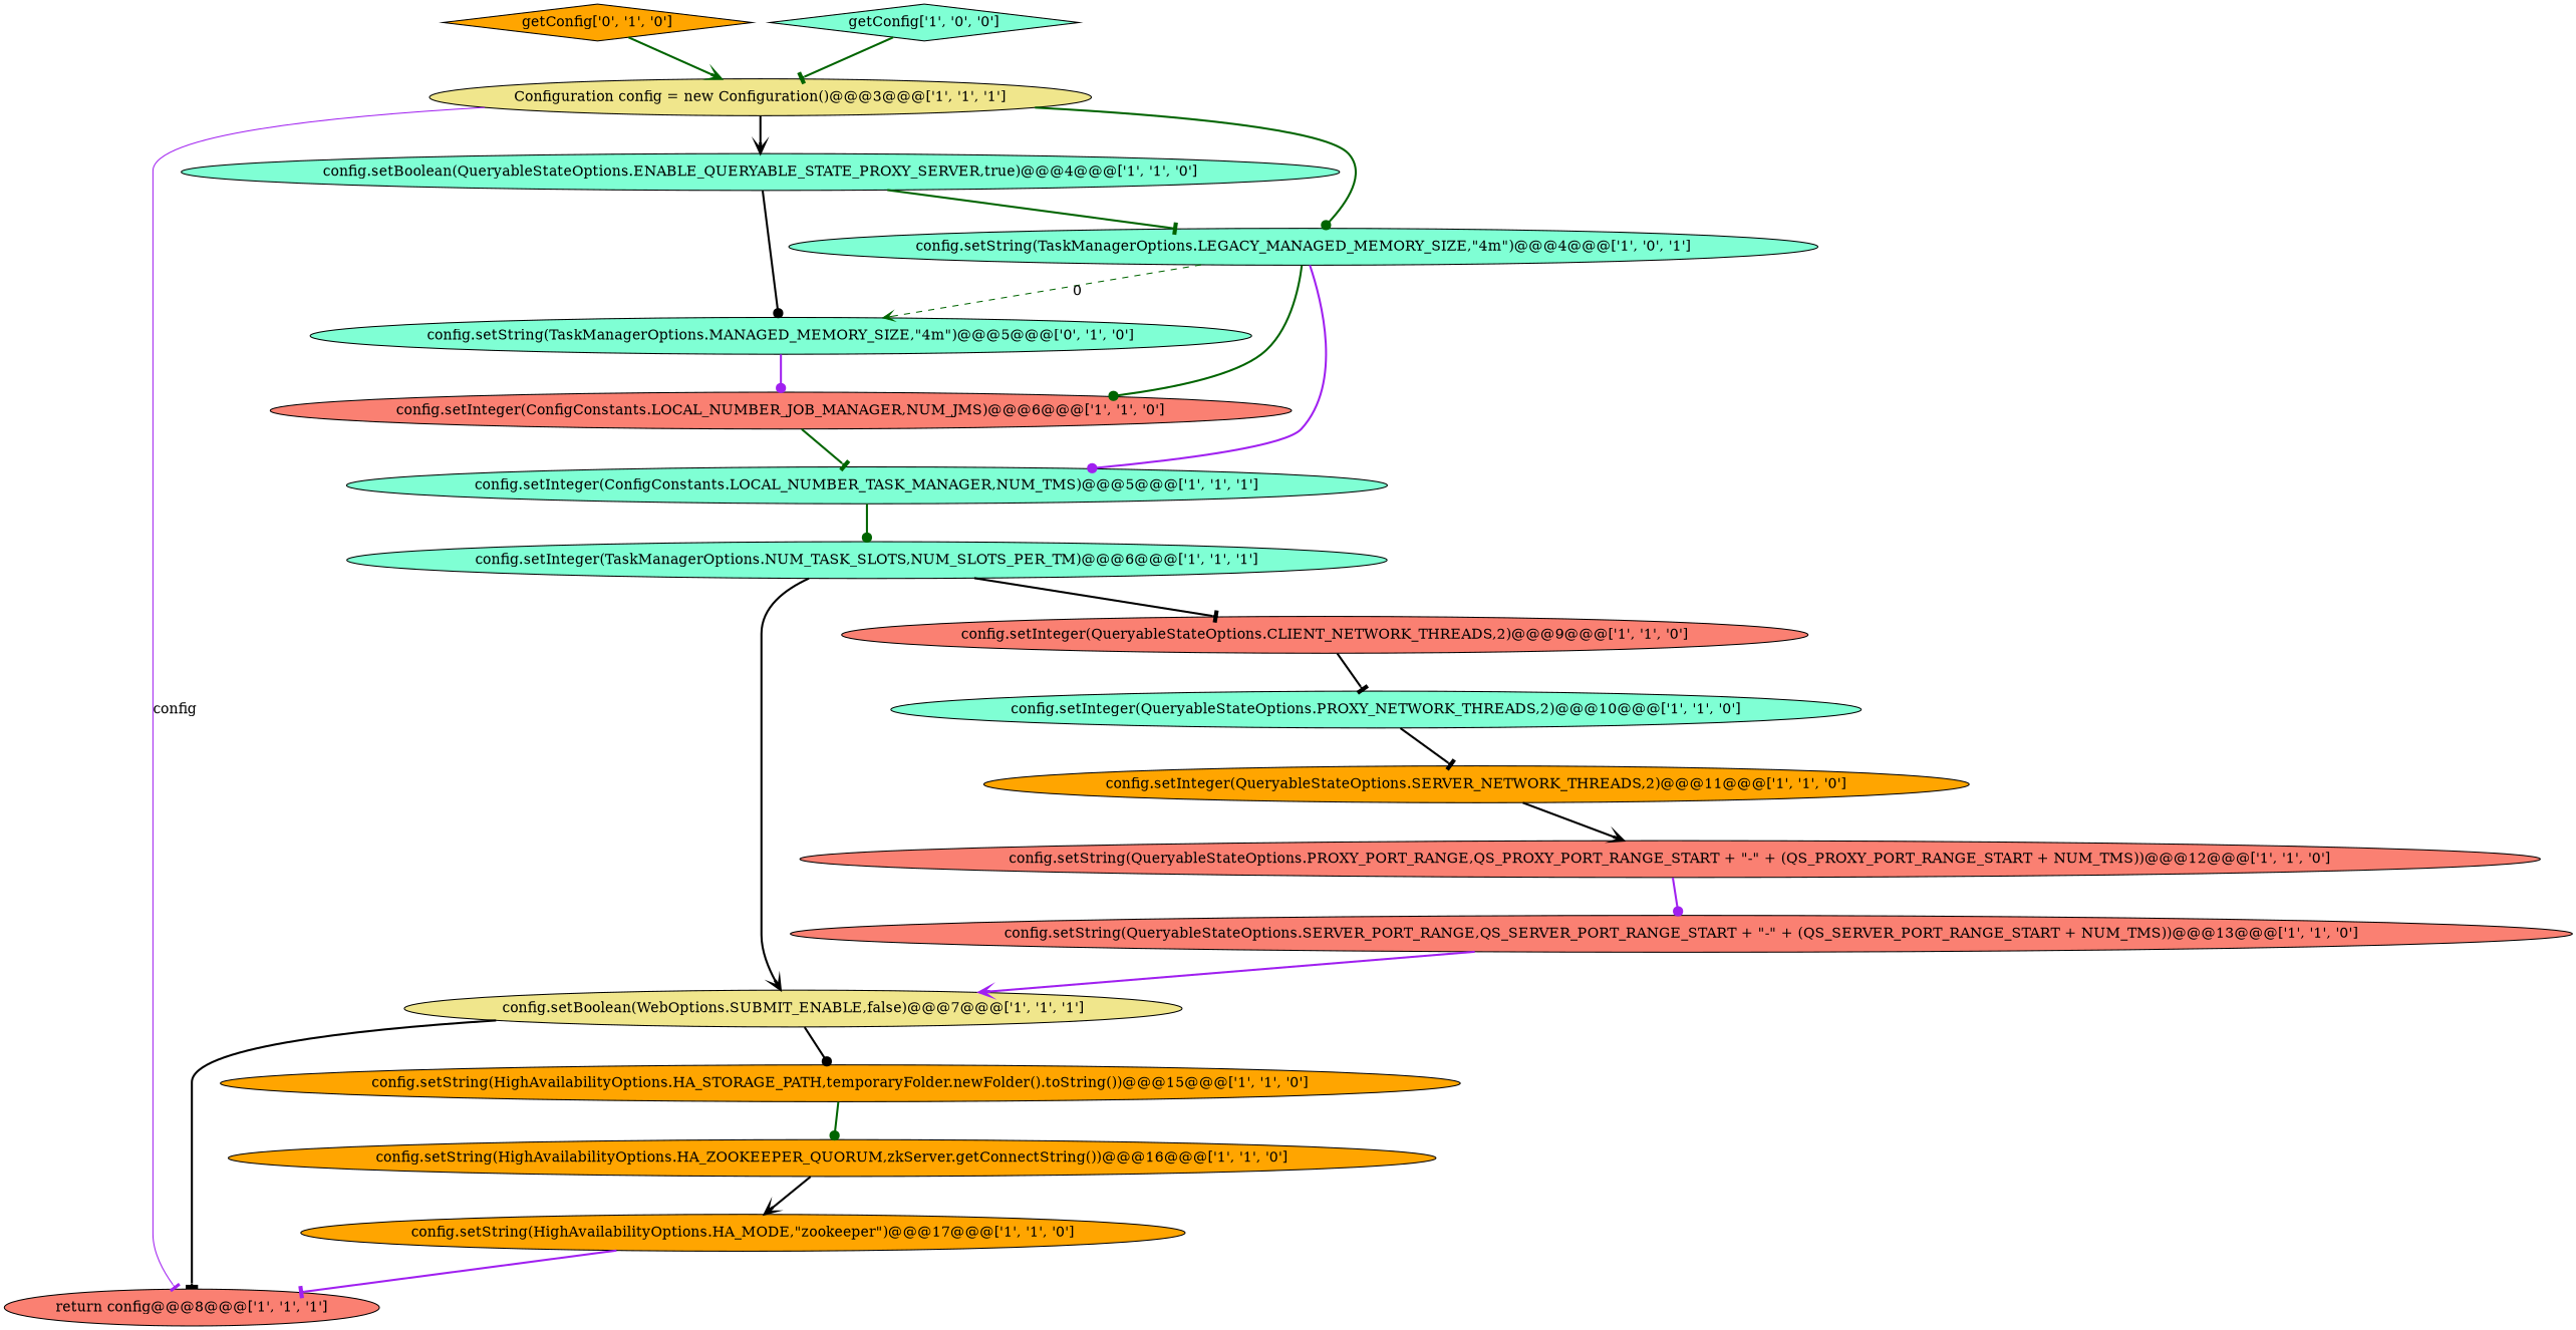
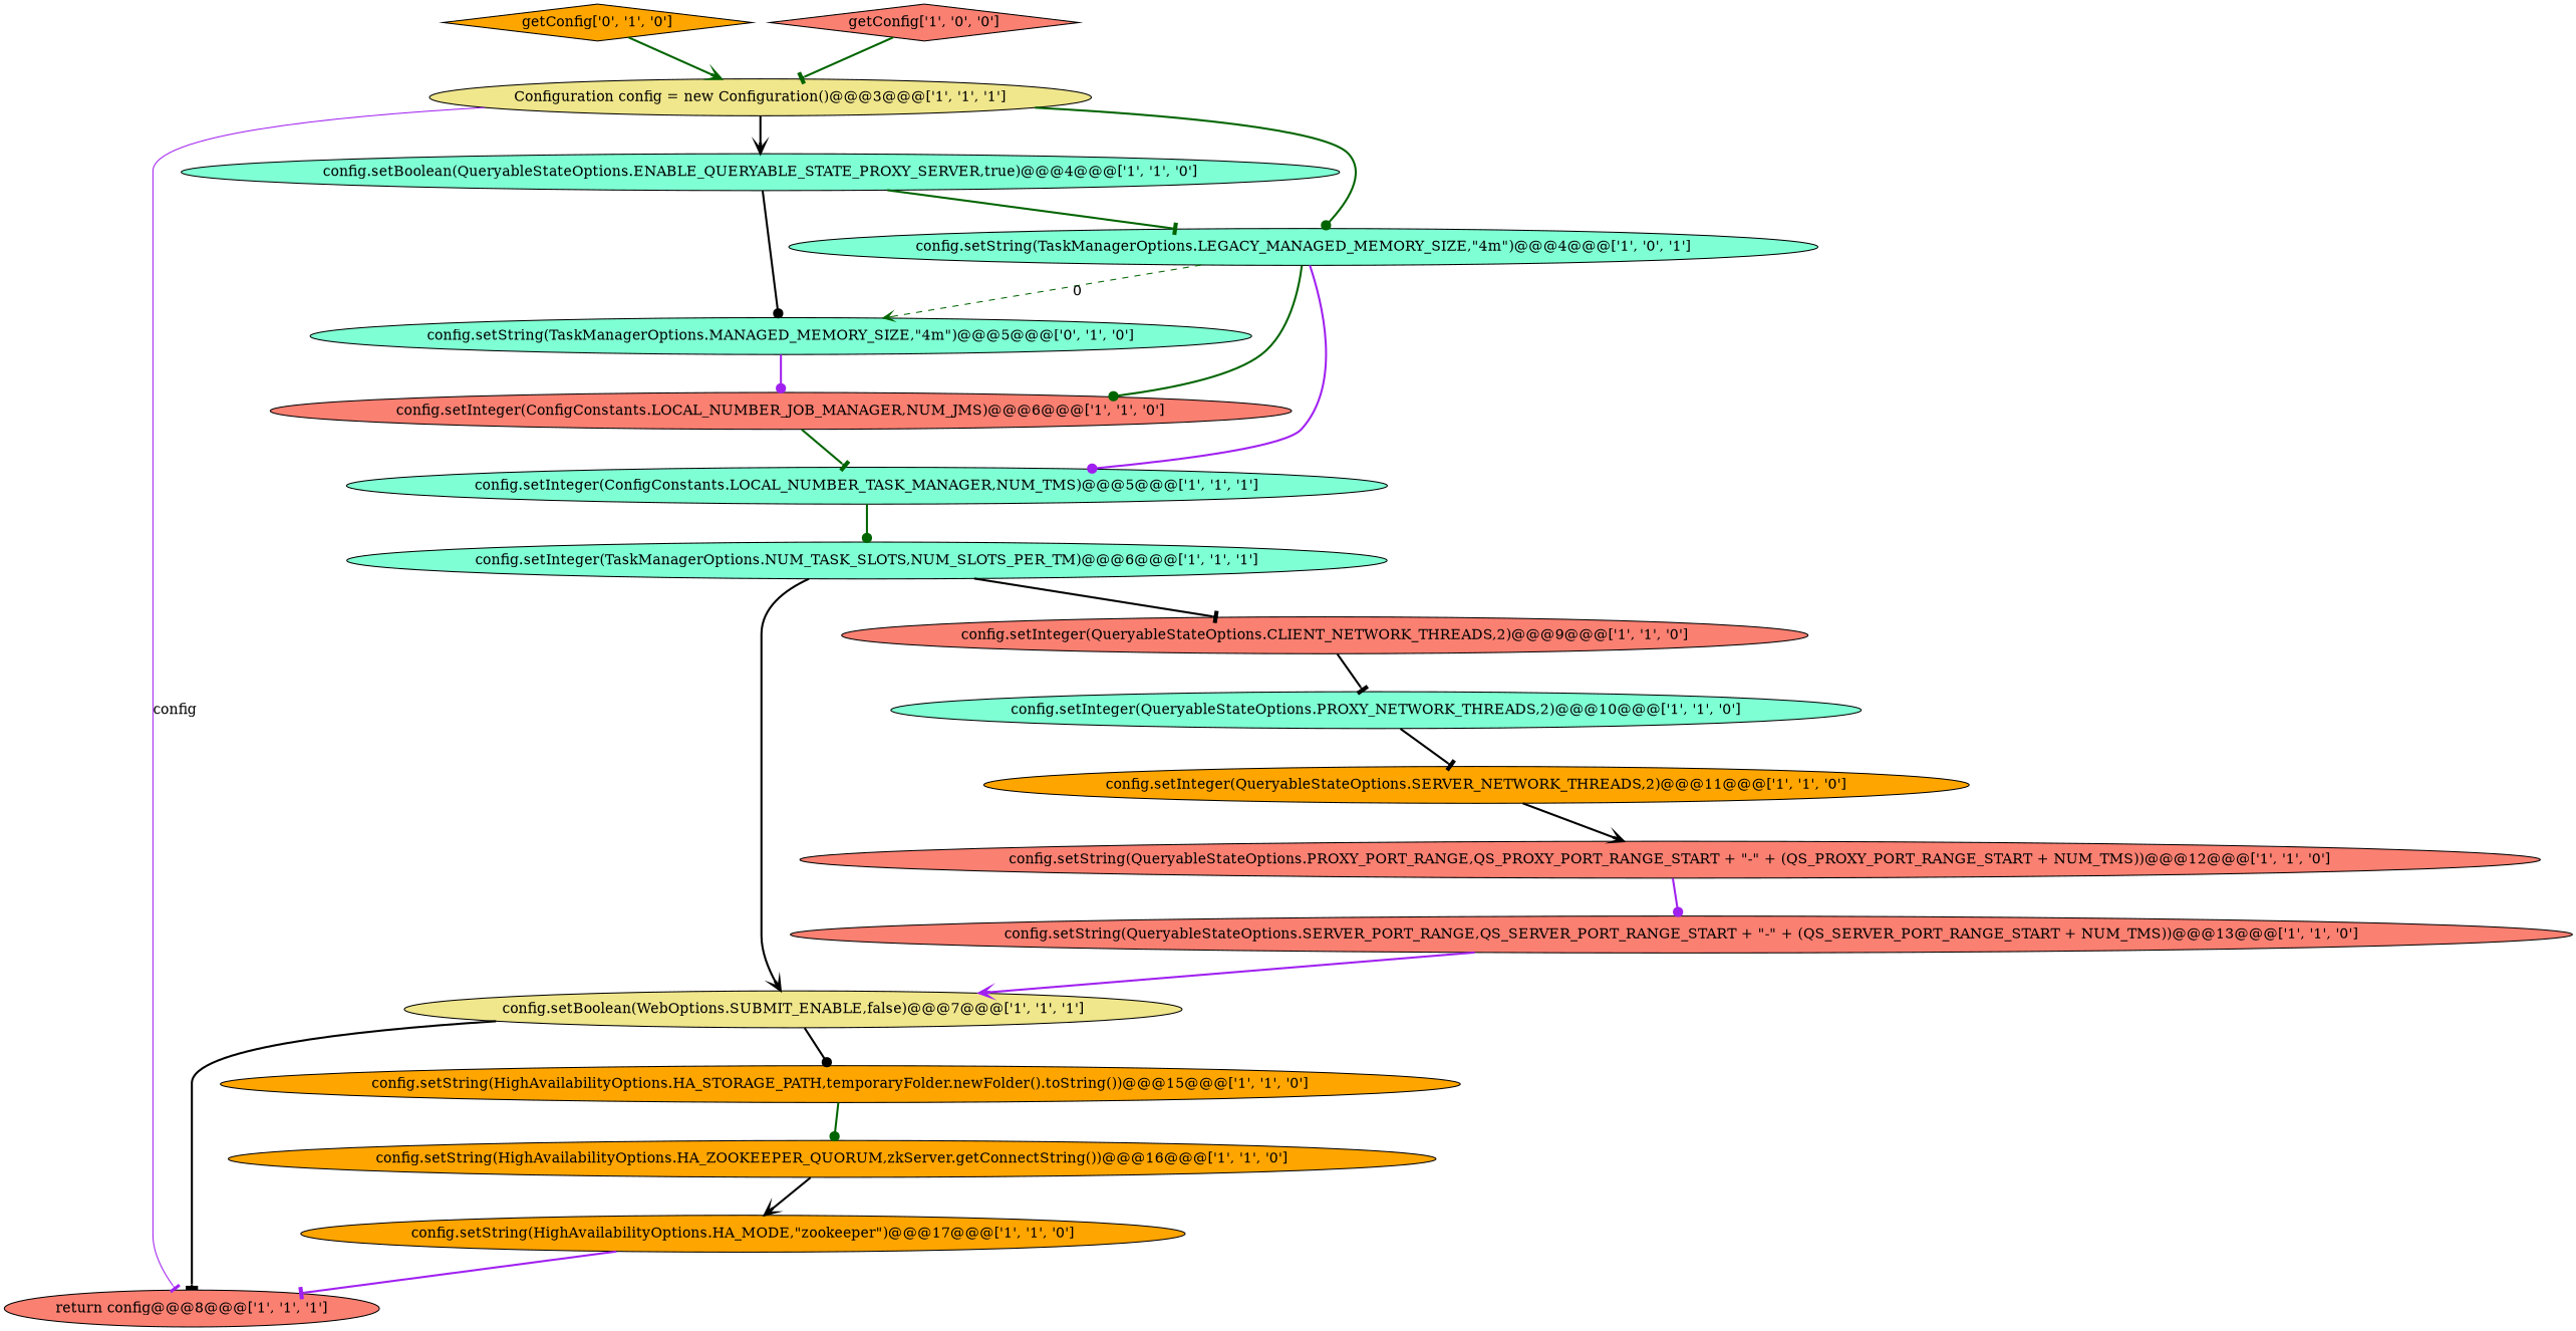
  digraph {
    fontname="DejaVu Serif"
    node [fillcolor=salmon fontname="DejaVu Serif" shape=ellipse style=filled]
    edge [arrowhead=dot color=black fontname="DejaVu Serif" style=bold]
    n1 [label="return config@@@8@@@['1', '1', '1']"]
    n2 [fillcolor=aquamarine label="config.setBoolean(QueryableStateOptions.ENABLE_QUERYABLE_STATE_PROXY_SERVER,true)@@@4@@@['1', '1', '0']"]
    n3 [fillcolor=aquamarine label="config.setString(TaskManagerOptions.MANAGED_MEMORY_SIZE,\"4m\")@@@5@@@['0', '1', '0']"]
    n4 [fillcolor=aquamarine label="config.setString(TaskManagerOptions.LEGACY_MANAGED_MEMORY_SIZE,\"4m\")@@@4@@@['1', '0', '1']"]
    n5 [label="config.setInteger(ConfigConstants.LOCAL_NUMBER_JOB_MANAGER,NUM_JMS)@@@6@@@['1', '1', '0']"]
    n6 [fillcolor=aquamarine label="config.setInteger(ConfigConstants.LOCAL_NUMBER_TASK_MANAGER,NUM_TMS)@@@5@@@['1', '1', '1']"]
    n7 [fillcolor=orange label="config.setString(HighAvailabilityOptions.HA_MODE,\"zookeeper\")@@@17@@@['1', '1', '0']"]
    n8 [label="config.setString(QueryableStateOptions.SERVER_PORT_RANGE,QS_SERVER_PORT_RANGE_START + \"-\" + (QS_SERVER_PORT_RANGE_START + NUM_TMS))@@@13@@@['1', '1', '0']"]
    n9 [fillcolor=khaki label="config.setBoolean(WebOptions.SUBMIT_ENABLE,false)@@@7@@@['1', '1', '1']"]
    n10 [fillcolor=orange label="config.setString(HighAvailabilityOptions.HA_STORAGE_PATH,temporaryFolder.newFolder().toString())@@@15@@@['1', '1', '0']"]
    n11 [fillcolor=aquamarine label="config.setInteger(QueryableStateOptions.PROXY_NETWORK_THREADS,2)@@@10@@@['1', '1', '0']"]
    n12 [fillcolor=orange label="config.setInteger(QueryableStateOptions.SERVER_NETWORK_THREADS,2)@@@11@@@['1', '1', '0']"]
    n13 [label="config.setString(QueryableStateOptions.PROXY_PORT_RANGE,QS_PROXY_PORT_RANGE_START + \"-\" + (QS_PROXY_PORT_RANGE_START + NUM_TMS))@@@12@@@['1', '1', '0']"]
    n14 [fillcolor=orange label="getConfig['0', '1', '0']" shape=diamond]
    n15 [fillcolor=khaki label="Configuration config = new Configuration()@@@3@@@['1', '1', '1']"]
-   n16 [fillcolor=aquamarine label="getConfig['1', '0', '0']" shape=diamond]
+   n16 [label="getConfig['1', '0', '0']" shape=diamond]
    n17 [fillcolor=aquamarine label="config.setInteger(TaskManagerOptions.NUM_TASK_SLOTS,NUM_SLOTS_PER_TM)@@@6@@@['1', '1', '1']"]
    n18 [fillcolor=orange label="config.setString(HighAvailabilityOptions.HA_ZOOKEEPER_QUORUM,zkServer.getConnectString())@@@16@@@['1', '1', '0']"]
    n19 [label="config.setInteger(QueryableStateOptions.CLIENT_NETWORK_THREADS,2)@@@9@@@['1', '1', '0']"]
    n2 -> n3
    n2 -> n4 [arrowhead=tee color=darkgreen]
    n3 -> n5 [color=purple]
    n4 -> n3 [arrowhead=vee color=darkgreen label=0 style=dashed]
    n4 -> n5 [color=darkgreen]
    n4 -> n6 [color=purple]
    n5 -> n6 [arrowhead=tee color=darkgreen]
    n6 -> n17 [color=darkgreen]
    n7 -> n1 [arrowhead=tee color=purple]
    n8 -> n9 [arrowhead=vee color=purple]
    n9 -> n1 [arrowhead=tee]
    n9 -> n10
    n10 -> n18 [color=darkgreen]
    n11 -> n12 [arrowhead=tee]
    n12 -> n13 [arrowhead=vee]
    n13 -> n8 [color=purple]
    n14 -> n15 [arrowhead=vee color=darkgreen]
    n15 -> n1 [arrowhead=tee color=purple label=config style=solid]
    n15 -> n2 [arrowhead=vee]
    n15 -> n4 [color=darkgreen]
    n16 -> n15 [arrowhead=tee color=darkgreen]
    n17 -> n9 [arrowhead=vee]
    n17 -> n19 [arrowhead=tee]
    n18 -> n7 [arrowhead=vee]
    n19 -> n11 [arrowhead=tee]
  }
